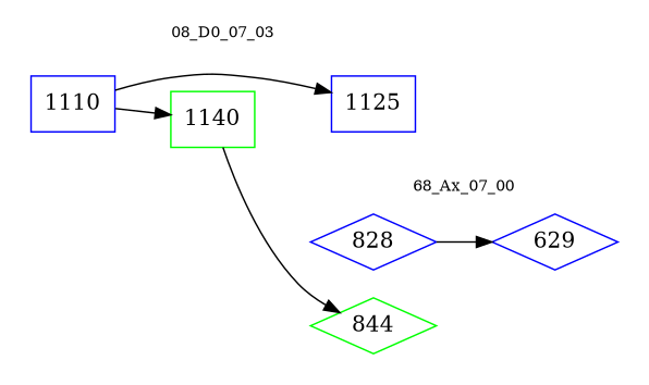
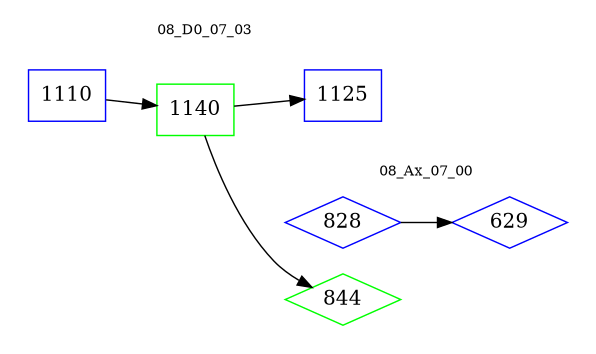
  digraph {
    rankdir=LR
    node [color=blue shape=diamond]
    edge [color=black]
    n1 [label=828]
    n2 [label=629]
    n3 [color=green label=844]
    n4 [label=1110 shape=box]
    n5 [color=green label=1140 shape=box]
    n6 [label=1125 shape=box]
    subgraph cluster_1 {
      color=white
      fontsize=10
-     label="68_Ax_07_00"
+     label="08_Ax_07_00"
      n1
      n2
      n3
    }
    subgraph cluster_2 {
      color=white
      fontsize=10
      label="08_D0_07_03"
      n4
      n5
      n6
    }
    n1 -> n2
    n4 -> n5
-   n4 -> n6
+   n5 -> n6
    n5 -> n3
  }
